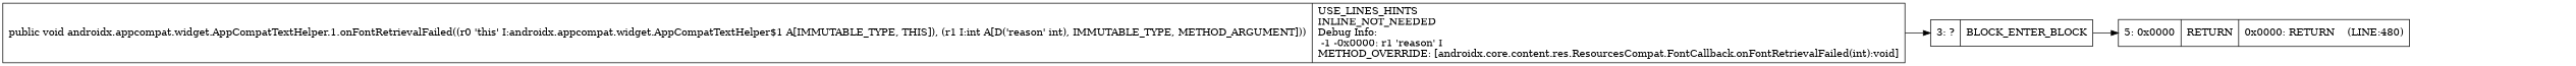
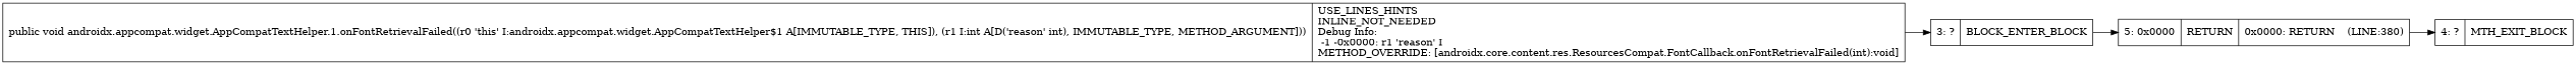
  digraph {
    rankdir=LR
    node [shape=record]
    n1 [label="{3\:\ ?|BLOCK_ENTER_BLOCK\l}"]
-   n2 [label="{5\:\ 0x0000|RETURN\l|0x0000: RETURN    (LINE:480)\l}"]
+   n2 [label="{5\:\ 0x0000|RETURN\l|0x0000: RETURN    (LINE:380)\l}"]
+   n3 [label="{4\:\ ?|MTH_EXIT_BLOCK\l}"]
    n4 [label="{public void androidx.appcompat.widget.AppCompatTextHelper.1.onFontRetrievalFailed((r0 'this' I:androidx.appcompat.widget.AppCompatTextHelper$1 A[IMMUTABLE_TYPE, THIS]), (r1 I:int A[D('reason' int), IMMUTABLE_TYPE, METHOD_ARGUMENT]))  | USE_LINES_HINTS\lINLINE_NOT_NEEDED\lDebug Info:\l  \-1 \-0x0000: r1 'reason' I\lMETHOD_OVERRIDE: [androidx.core.content.res.ResourcesCompat.FontCallback.onFontRetrievalFailed(int):void]\l}"]
    n1 -> n2
+   n2 -> n3
    n4 -> n1
  }
